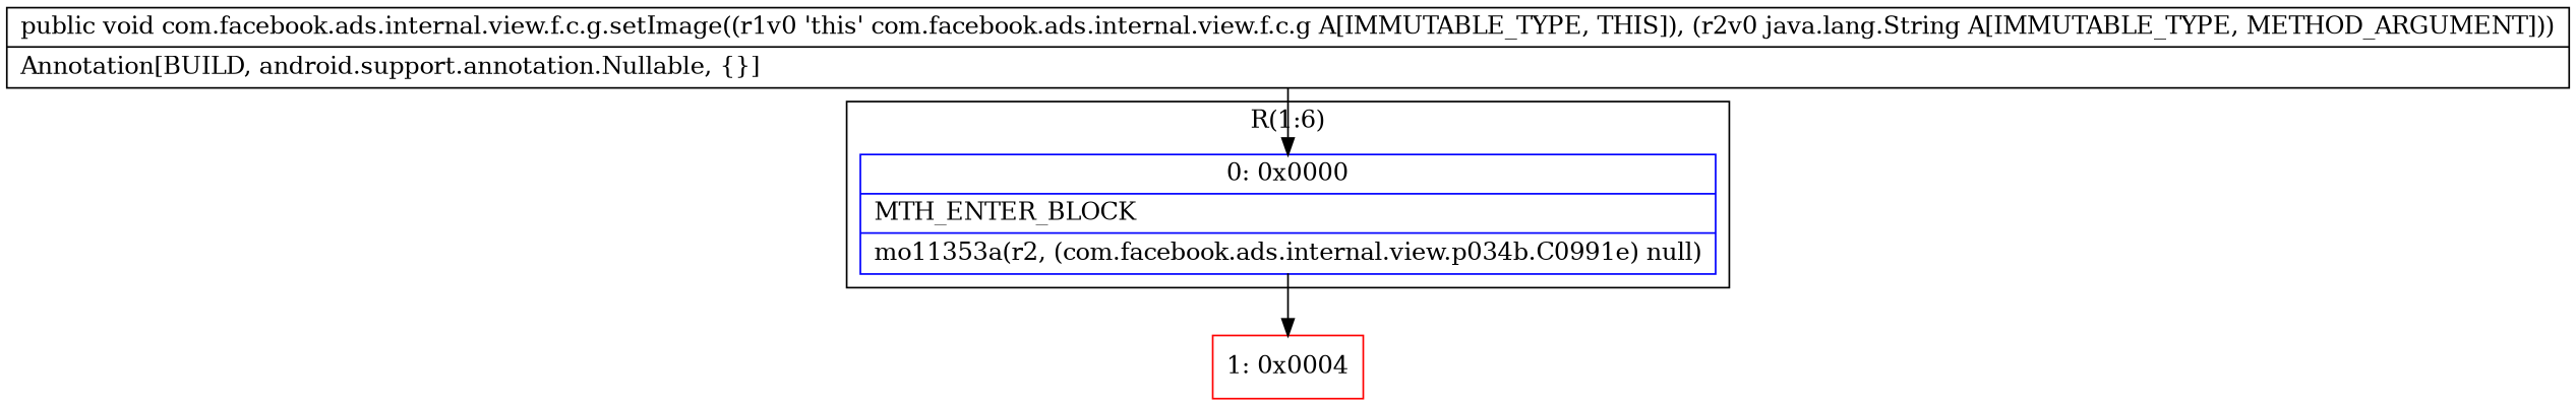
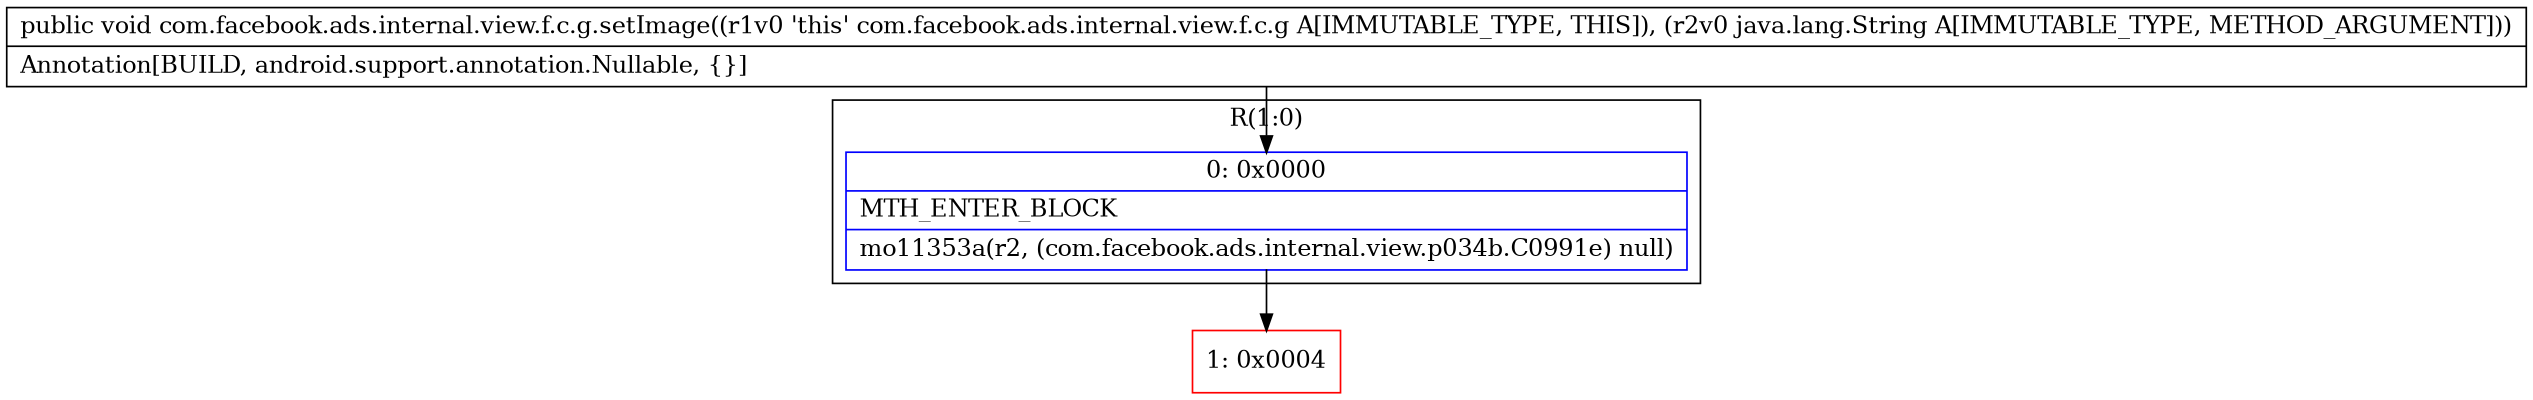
  digraph {
    node [shape=record]
    n1 [color=blue label="{0\:\ 0x0000|MTH_ENTER_BLOCK\l|mo11353a(r2, (com.facebook.ads.internal.view.p034b.C0991e) null)\l}"]
    n2 [color=red label="{1\:\ 0x0004}"]
    n3 [label="{public void com.facebook.ads.internal.view.f.c.g.setImage((r1v0 'this' com.facebook.ads.internal.view.f.c.g A[IMMUTABLE_TYPE, THIS]), (r2v0 java.lang.String A[IMMUTABLE_TYPE, METHOD_ARGUMENT]))  | Annotation[BUILD, android.support.annotation.Nullable, \{\}]\l}"]
    subgraph cluster_1 {
-     label="R(1:6)"
+     label="R(1:0)"
      n1
    }
    n1 -> n2
    n3 -> n1
  }
